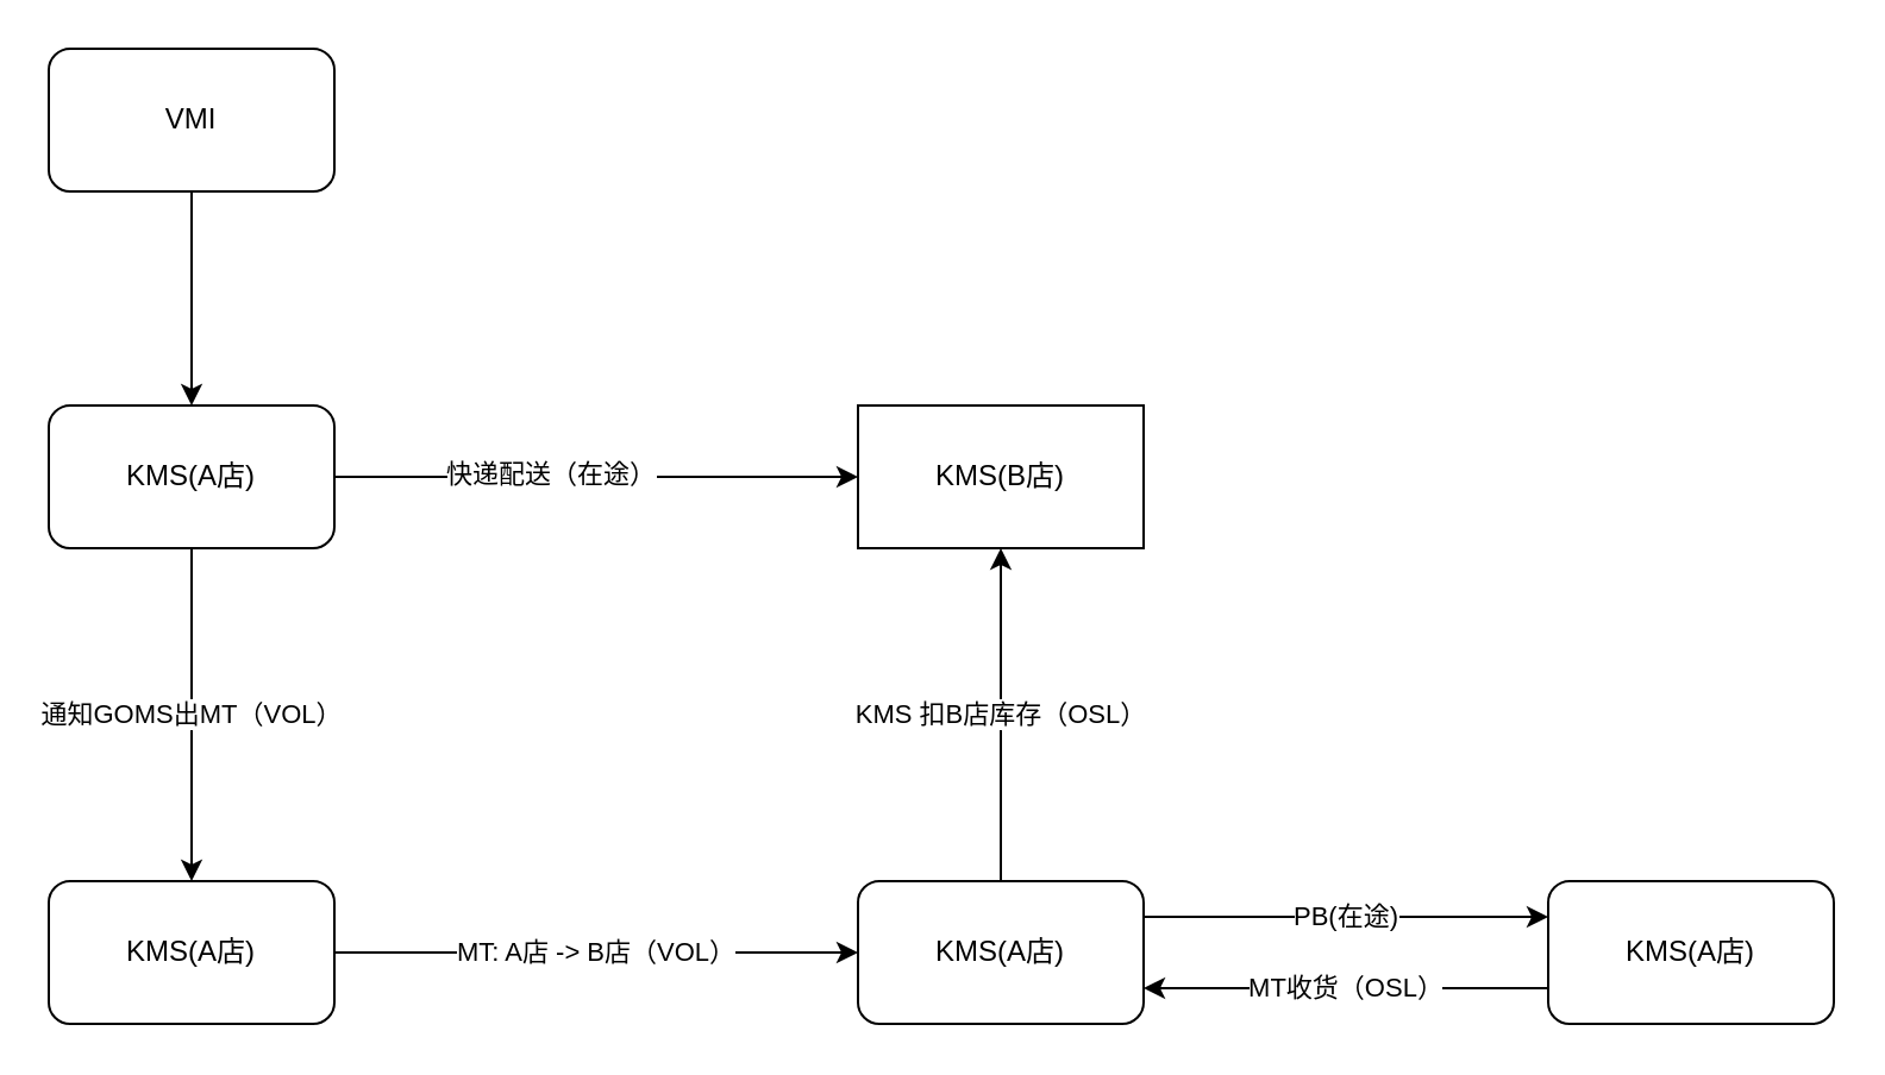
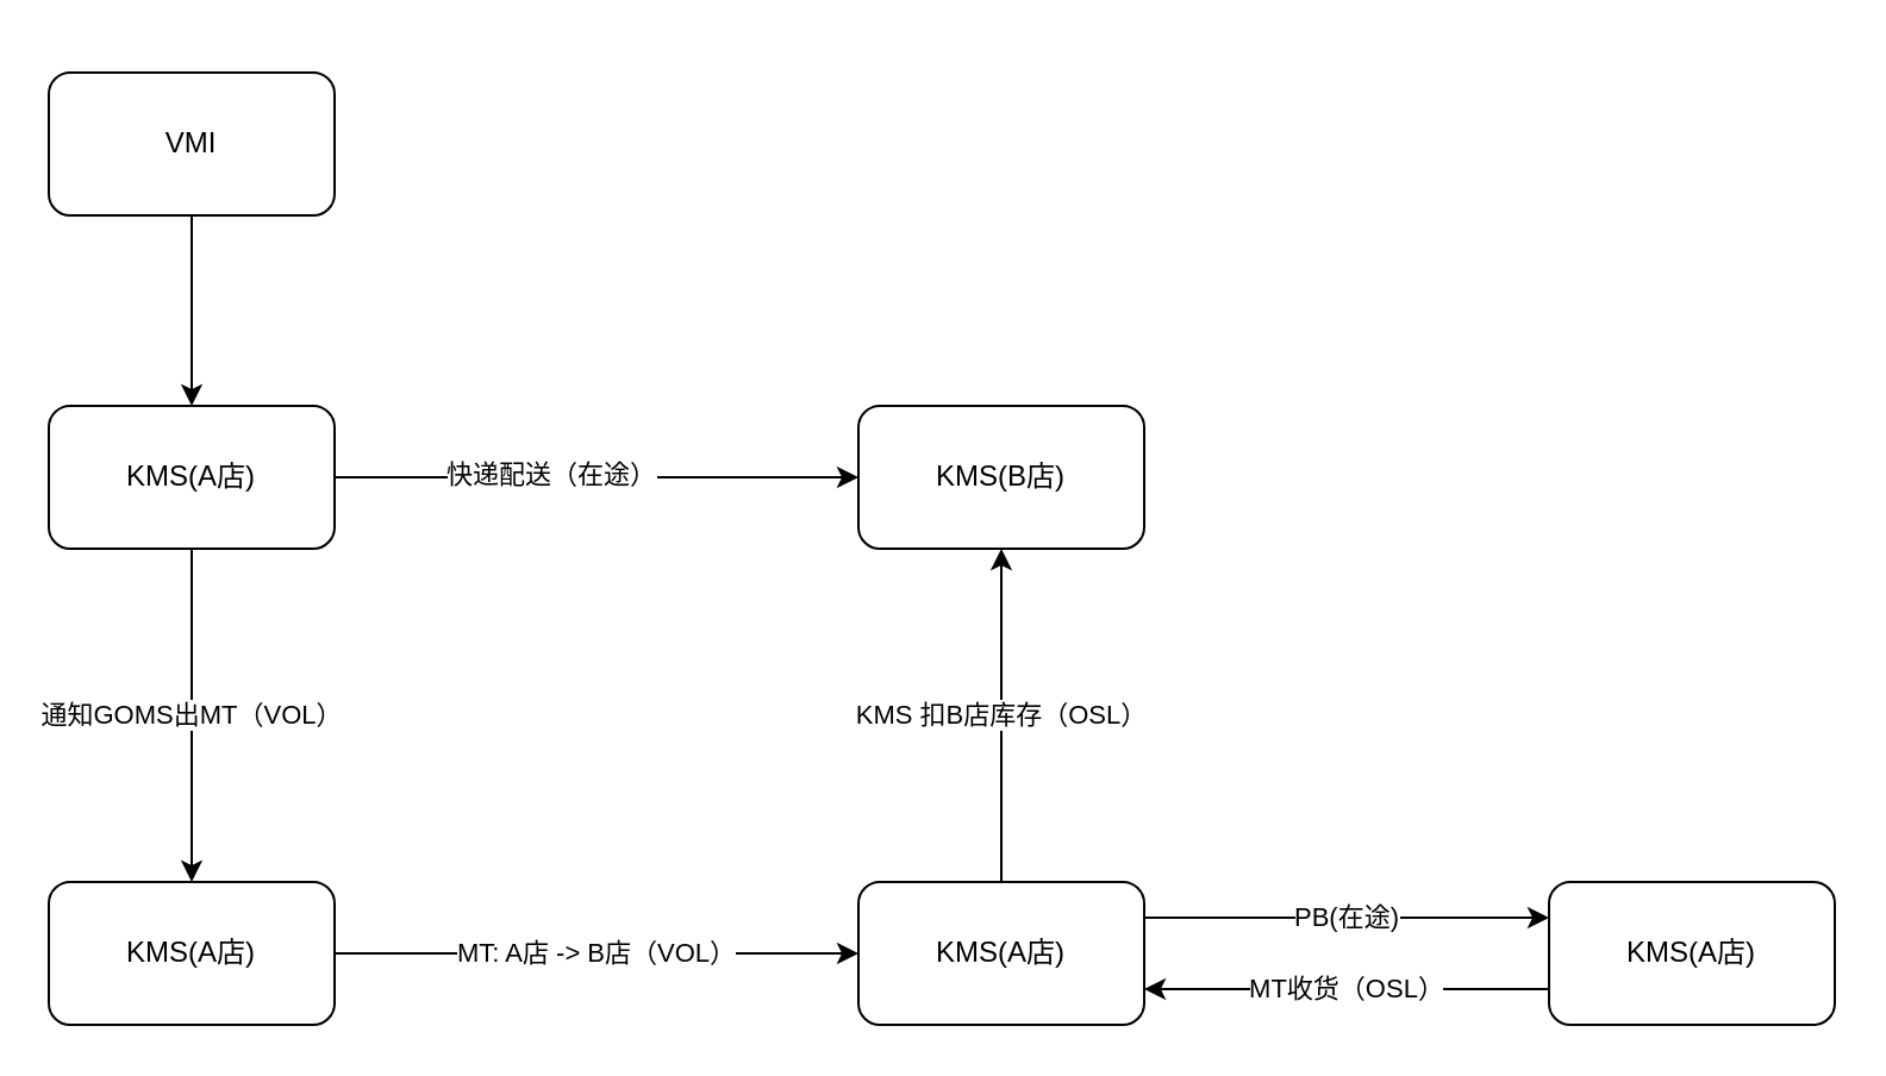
  <mxCell id="0" />
  <mxCell id="1" parent="0" />
  <mxCell id="2" style="rounded=0;orthogonalLoop=1;jettySize=auto;html=1;exitX=0.5;exitY=1;exitDx=0;exitDy=0;entryX=0.5;entryY=0;entryDx=0;entryDy=0;" edge="1" parent="1" source="3" target="7"><mxGeometry relative="1" as="geometry" /></mxCell>
- <mxCell id="3" value="VMI" style="rounded=1;whiteSpace=wrap;html=1;" vertex="1" parent="1"><mxGeometry x="20" y="20" width="120" height="60" as="geometry" /></mxCell>
+ <mxCell id="3" value="VMI" style="rounded=1;whiteSpace=wrap;html=1;" vertex="1" parent="1"><mxGeometry x="20" y="30" width="120" height="60" as="geometry" /></mxCell>
  <mxCell id="4" value="通知GOMS出MT（VOL）" style="edgeStyle=none;rounded=0;orthogonalLoop=1;jettySize=auto;html=1;exitX=0.5;exitY=1;exitDx=0;exitDy=0;entryX=0.5;entryY=0;entryDx=0;entryDy=0;" edge="1" parent="1" source="7" target="10"><mxGeometry relative="1" as="geometry" /></mxCell>
  <mxCell id="5" style="edgeStyle=none;rounded=0;orthogonalLoop=1;jettySize=auto;html=1;exitX=1;exitY=0.5;exitDx=0;exitDy=0;entryX=0;entryY=0.5;entryDx=0;entryDy=0;" edge="1" parent="1" source="7" target="8"><mxGeometry relative="1" as="geometry" /></mxCell>
  <mxCell id="6" value="快递配送（在途）" style="edgeLabel;html=1;align=center;verticalAlign=middle;resizable=0;points=[];" vertex="1" connectable="0" parent="5"><mxGeometry x="-0.182" y="2" relative="1" as="geometry"><mxPoint as="offset" /></mxGeometry></mxCell>
  <mxCell id="7" value="KMS(A店)" style="rounded=1;whiteSpace=wrap;html=1;" vertex="1" parent="1"><mxGeometry x="20" y="170" width="120" height="60" as="geometry" /></mxCell>
- <mxCell id="8" value="KMS(B店)" style="whiteSpace=wrap;html=1;rounded=0;" vertex="1" parent="1"><mxGeometry x="360" y="170" width="120" height="60" as="geometry" /></mxCell>
+ <mxCell id="8" value="KMS(B店)" style="rounded=1;whiteSpace=wrap;html=1;" vertex="1" parent="1"><mxGeometry x="360" y="170" width="120" height="60" as="geometry" /></mxCell>
  <mxCell id="9" value="MT: A店 -&amp;gt; B店（VOL）" style="edgeStyle=none;rounded=0;orthogonalLoop=1;jettySize=auto;html=1;exitX=1;exitY=0.5;exitDx=0;exitDy=0;entryX=0;entryY=0.5;entryDx=0;entryDy=0;" edge="1" parent="1" source="10" target="13"><mxGeometry relative="1" as="geometry" /></mxCell>
  <mxCell id="10" value="KMS(A店)" style="rounded=1;whiteSpace=wrap;html=1;" vertex="1" parent="1"><mxGeometry x="20" y="370" width="120" height="60" as="geometry" /></mxCell>
  <mxCell id="11" value="PB(在途)" style="edgeStyle=none;rounded=0;orthogonalLoop=1;jettySize=auto;html=1;exitX=1;exitY=0.25;exitDx=0;exitDy=0;entryX=0;entryY=0.25;entryDx=0;entryDy=0;" edge="1" parent="1" source="13" target="15"><mxGeometry relative="1" as="geometry" /></mxCell>
  <mxCell id="12" value="KMS 扣B店库存（OSL）" style="edgeStyle=none;rounded=0;orthogonalLoop=1;jettySize=auto;html=1;exitX=0.5;exitY=0;exitDx=0;exitDy=0;entryX=0.5;entryY=1;entryDx=0;entryDy=0;" edge="1" parent="1" source="13" target="8"><mxGeometry relative="1" as="geometry" /></mxCell>
  <mxCell id="13" value="KMS(A店)" style="rounded=1;whiteSpace=wrap;html=1;" vertex="1" parent="1"><mxGeometry x="360" y="370" width="120" height="60" as="geometry" /></mxCell>
  <mxCell id="14" value="MT收货（OSL）" style="edgeStyle=none;rounded=0;orthogonalLoop=1;jettySize=auto;html=1;exitX=0;exitY=0.75;exitDx=0;exitDy=0;entryX=1;entryY=0.75;entryDx=0;entryDy=0;" edge="1" parent="1" source="15" target="13"><mxGeometry relative="1" as="geometry" /></mxCell>
  <mxCell id="15" value="KMS(A店)" style="rounded=1;whiteSpace=wrap;html=1;" vertex="1" parent="1"><mxGeometry x="650" y="370" width="120" height="60" as="geometry" /></mxCell>
